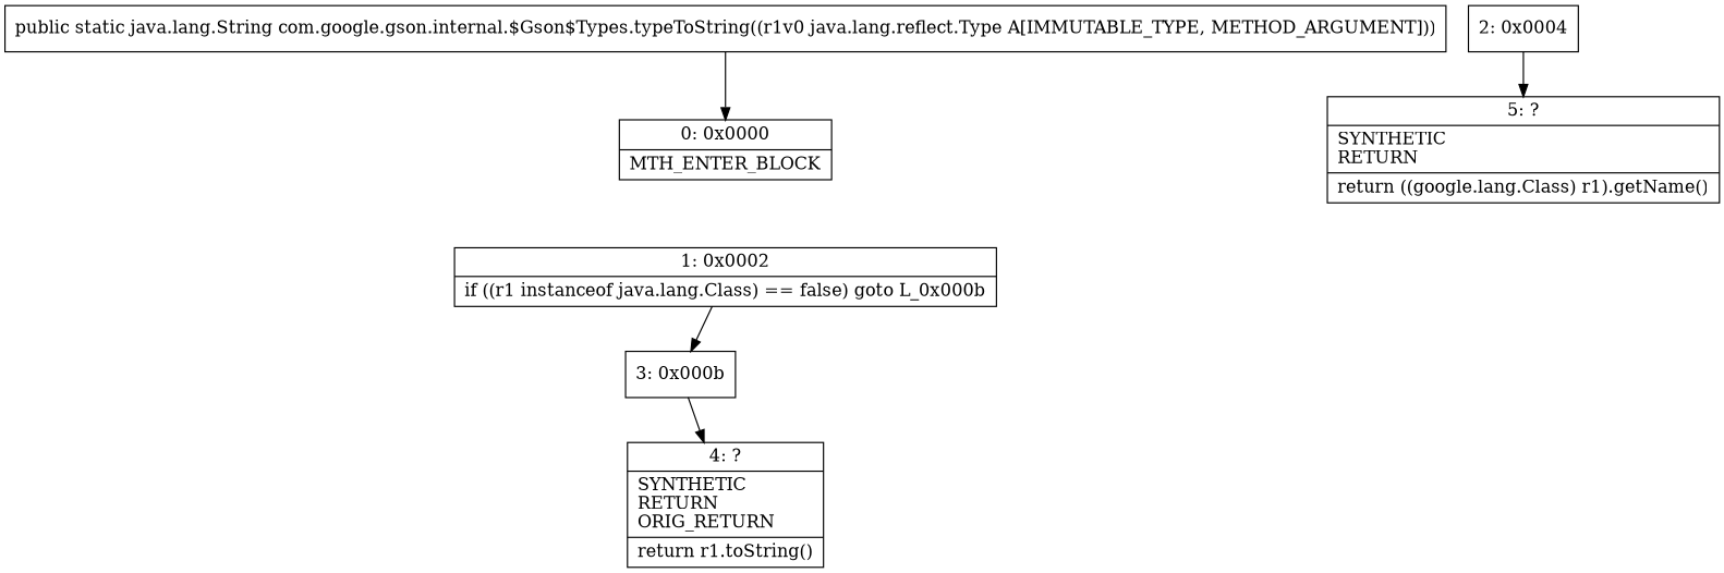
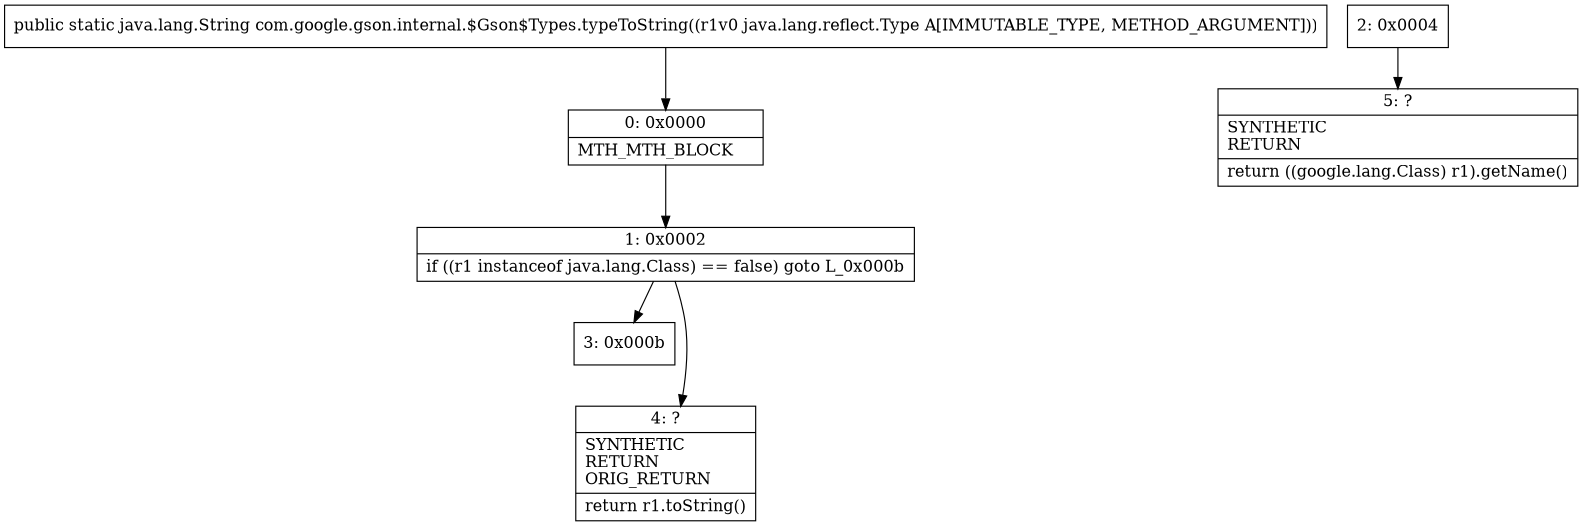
  digraph {
    node [shape=record]
-   n1 [label="{0\:\ 0x0000|MTH_ENTER_BLOCK\l}"]
+   n1 [label="{0\:\ 0x0000|MTH_MTH_BLOCK\l}"]
    n2 [label="{1\:\ 0x0002|if ((r1 instanceof java.lang.Class) == false) goto L_0x000b\l}"]
    n3 [label="{3\:\ 0x000b}"]
    n4 [label="{2\:\ 0x0004}"]
    n5 [label="{5\:\ ?|SYNTHETIC\lRETURN\l|return ((google.lang.Class) r1).getName()\l}"]
    n6 [label="{4\:\ ?|SYNTHETIC\lRETURN\lORIG_RETURN\l|return r1.toString()\l}"]
    n7 [label="{public static java.lang.String com.google.gson.internal.$Gson$Types.typeToString((r1v0 java.lang.reflect.Type A[IMMUTABLE_TYPE, METHOD_ARGUMENT])) }"]
+   n1 -> n2
    n2 -> n3
-   n3 -> n6
+   n2 -> n6
    n4 -> n5
    n7 -> n1
  }
